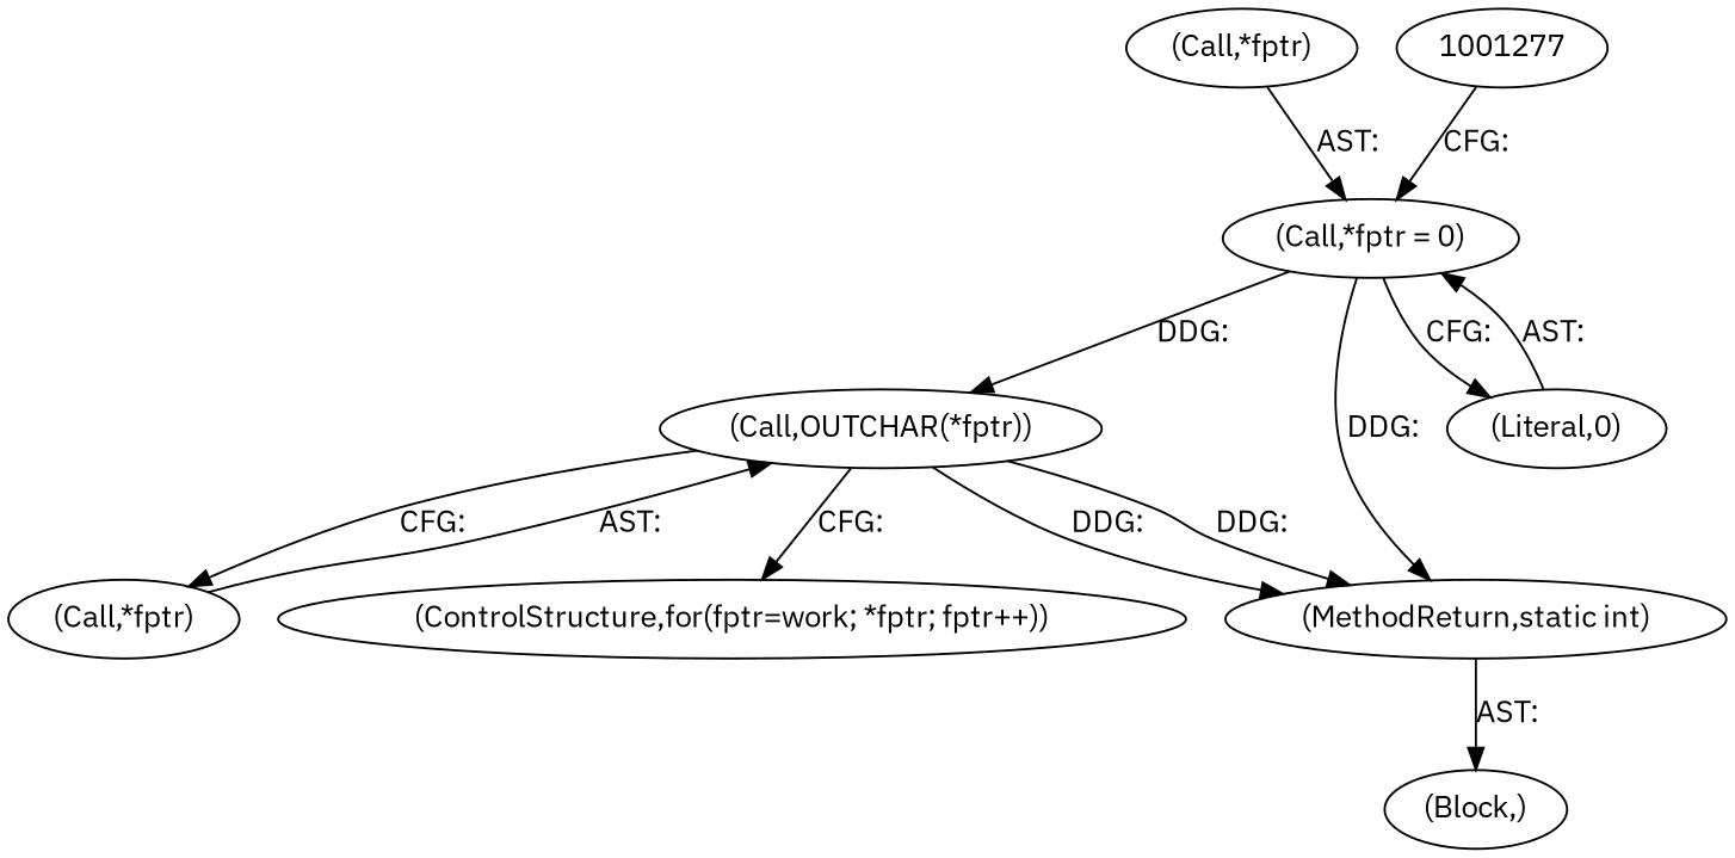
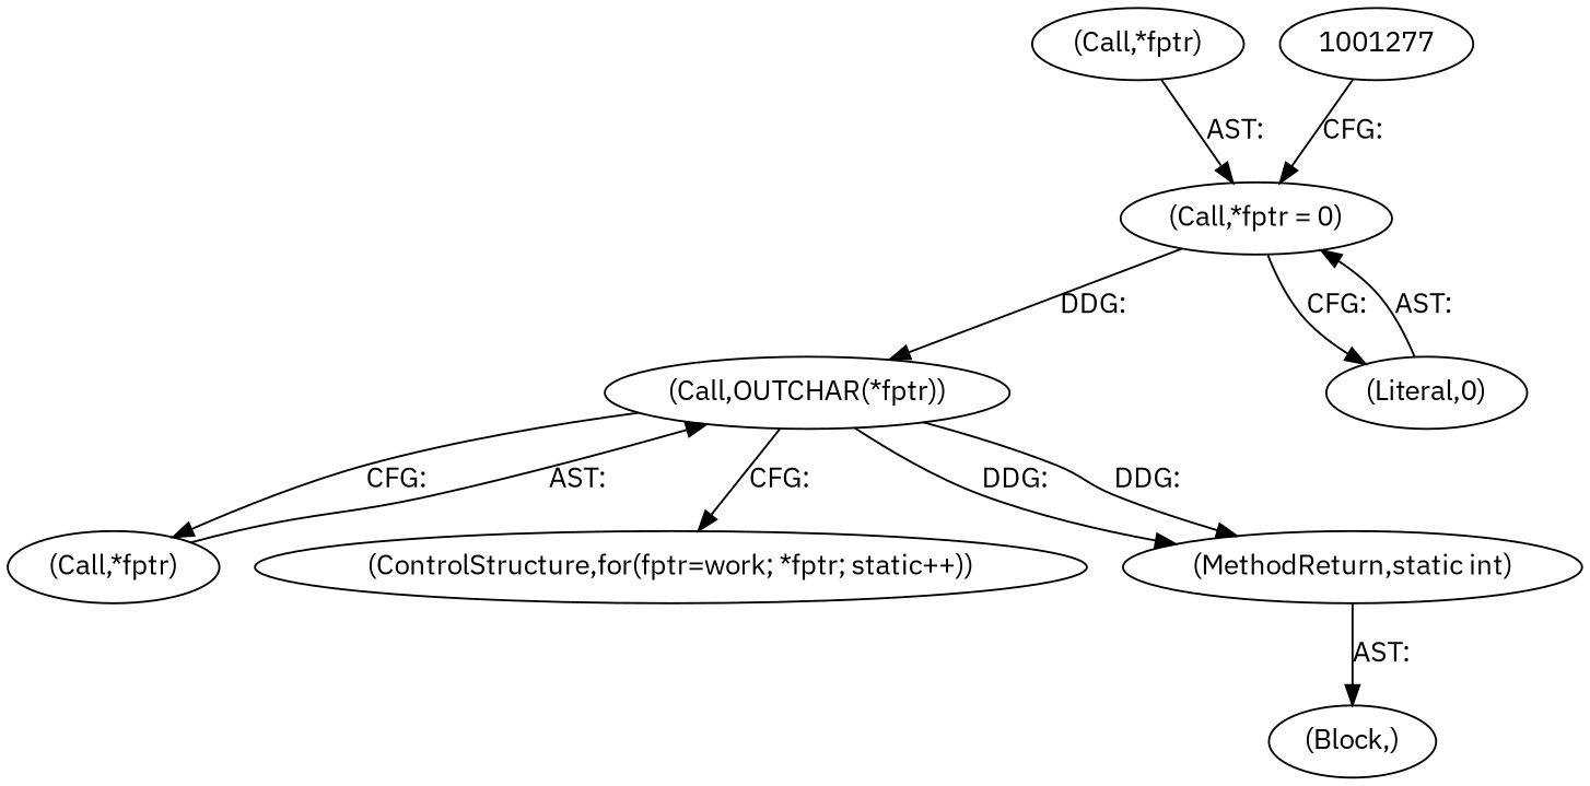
  digraph {
    fontname="IBM Plex Sans"
    node [fontname="IBM Plex Sans"]
    edge [fontname="IBM Plex Sans"]
    n1 [label="(Call,OUTCHAR(*fptr))"]
    n2 [label="(Call,*fptr)"]
-   n3 [label="(ControlStructure,for(fptr=work; *fptr; fptr++))"]
+   n3 [label="(ControlStructure,for(fptr=work; *fptr; static++))"]
    n4 [label="(MethodReturn,static int)"]
    n5 [label="(Block,)"]
    n6 [label="(Call,*fptr = 0)"]
    n7 [label="(Literal,0)"]
    n8 [label="(Call,*fptr)"]
    1001277
    n1 -> n2 [label="CFG: "]
    n1 -> n3 [label="CFG: "]
    n1 -> n4 [label="DDG: "]
    n1 -> n4 [label="DDG: "]
    n2 -> n1 [label="AST: "]
    n4 -> n5 [label="AST: "]
    n6 -> n1 [label="DDG: "]
-   n6 -> n4 [label="DDG: "]
    n6 -> n7 [label="CFG: "]
    n7 -> n6 [label="AST: "]
    n8 -> n6 [label="AST: "]
    1001277 -> n6 [label="CFG: "]
  }
